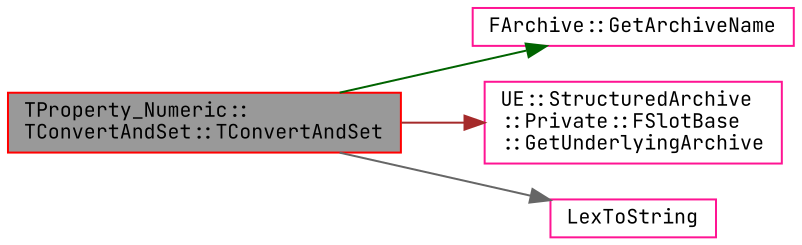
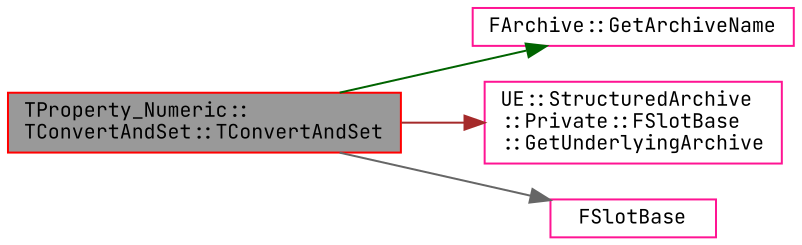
  digraph {
    fontname="JetBrains Mono"
    rankdir=LR
    node [color=deeppink fillcolor=white fontname="JetBrains Mono" fontsize=10 shape=box style=filled]
    edge [fontname="JetBrains Mono" fontsize=10 labelfontname=Helvetica labelfontsize=10 style=solid]
    n1 [color=red fillcolor=grey60 fontcolor=black height=0.2 label="TProperty_Numeric::\lTConvertAndSet::TConvertAndSet" width=0.4]
    n2 [height=0.2 label="FArchive::GetArchiveName" width=0.4]
    n3 [height=0.2 label="UE::StructuredArchive\l::Private::FSlotBase\l::GetUnderlyingArchive" width=0.4]
-   n4 [height=0.2 label=LexToString width=0.4]
+   n4 [height=0.2 label=FSlotBase width=0.4]
    n1 -> n2 [color=darkgreen]
    n1 -> n3 [color=brown]
    n1 -> n4 [color=gray40]
  }
